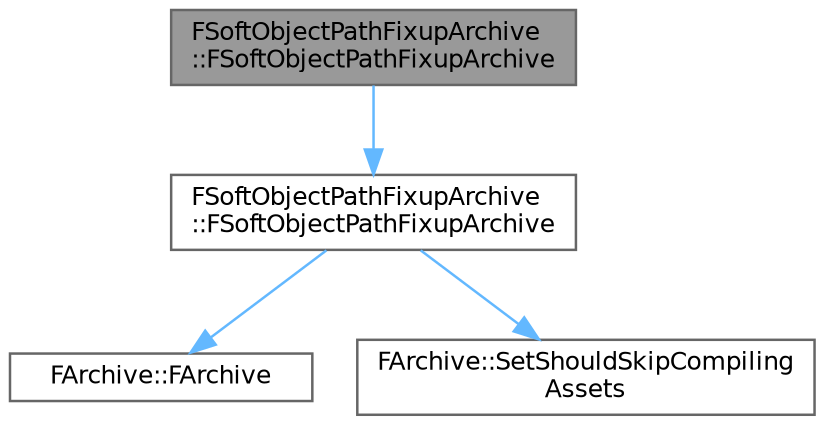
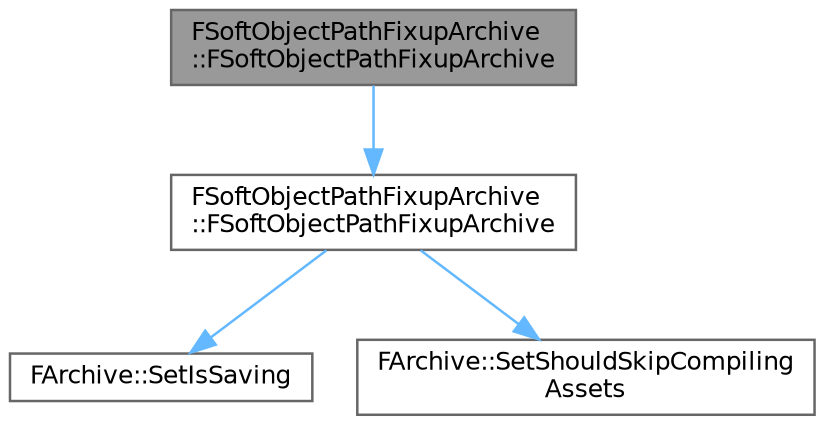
  digraph {
    rankdir=TB
    node [color=grey40 fillcolor=white fontname=Helvetica fontsize=10 shape=box style=filled]
    edge [color=steelblue1 fontname=Helvetica fontsize=10 labelfontname=Helvetica labelfontsize=10 style=solid]
    n1 [color=gray40 fillcolor=grey60 fontcolor=black height=0.2 label="FSoftObjectPathFixupArchive\l::FSoftObjectPathFixupArchive" width=0.4]
    n2 [height=0.2 label="FSoftObjectPathFixupArchive\l::FSoftObjectPathFixupArchive" width=0.4]
-   n3 [height=0.2 label="FArchive::FArchive" width=0.4]
+   n3 [height=0.2 label="FArchive::SetIsSaving" width=0.4]
    n4 [height=0.2 label="FArchive::SetShouldSkipCompiling\lAssets" width=0.4]
    n1 -> n2
    n2 -> n3
    n2 -> n4
  }
